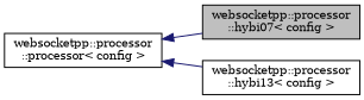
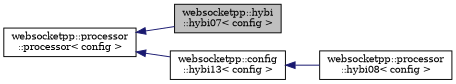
  digraph {
    fontname="DejaVu Serif"
    rankdir=LR
    node [color=black fillcolor=white fontname="DejaVu Serif" fontsize=10 shape=record style=filled]
    edge [color=midnightblue dir=back fontname="DejaVu Serif" fontsize=10 labelfontname=Helvetica labelfontsize=10 style=solid]
-   n1 [fillcolor=grey75 fontcolor=black height=0.2 label="websocketpp::processor\l::hybi07\< config \>" width=0.4]
-   n3 [height=0.2 label="websocketpp::processor\l::hybi13\< config \>" width=0.4]
+   n1 [fillcolor=grey75 fontcolor=black height=0.2 label="websocketpp::hybi\l::hybi07\< config \>" width=0.4]
+   n2 [height=0.2 label="websocketpp::processor\l::hybi08\< config \>" width=0.4]
+   n3 [height=0.2 label="websocketpp::config\l::hybi13\< config \>" width=0.4]
    n4 [height=0.2 label="websocketpp::processor\l::processor\< config \>" width=0.4]
+   n3 -> n2
    n4 -> n1
    n4 -> n3
  }
